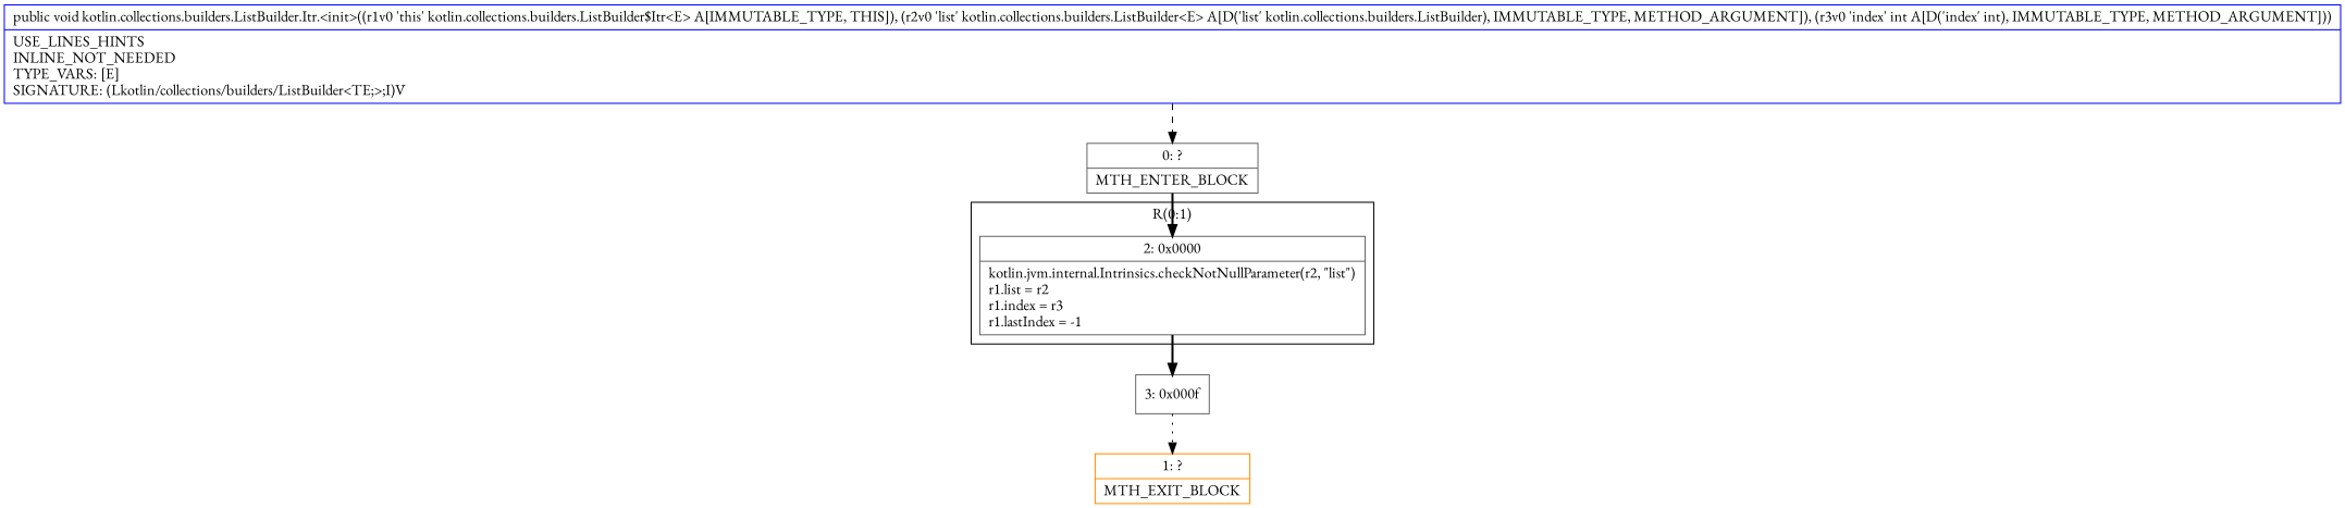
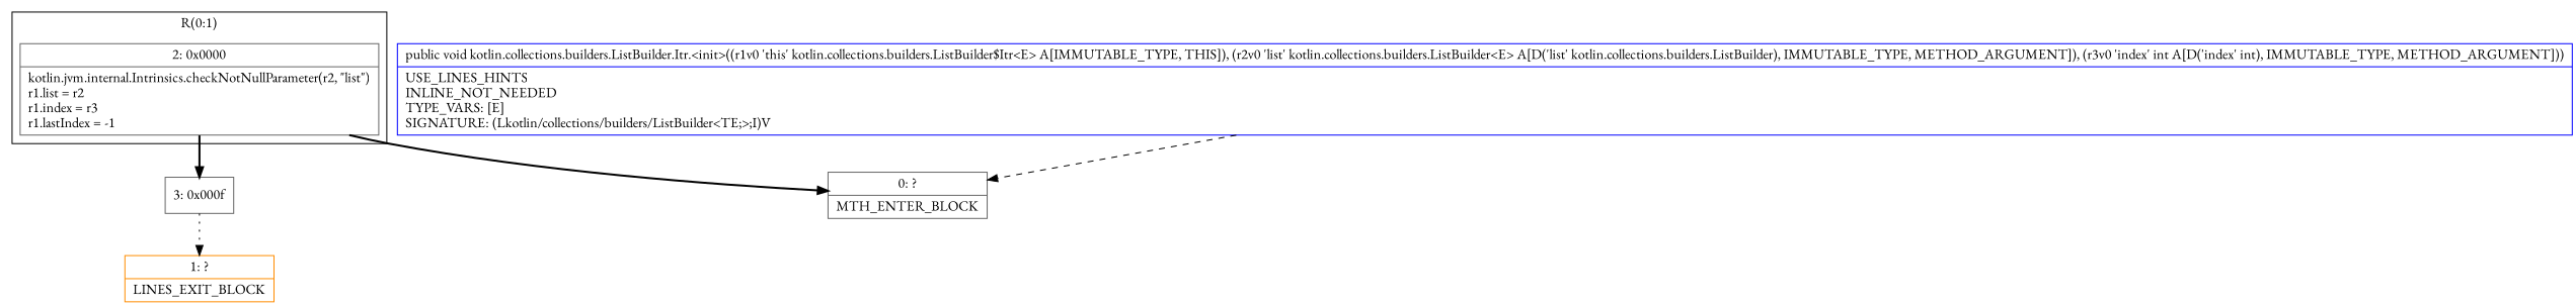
  digraph {
    fontname="EB Garamond"
    node [color=gray40 fontname="EB Garamond" shape=record]
    edge [fontname="EB Garamond" style=bold]
    n1 [label="{2\:\ 0x0000|kotlin.jvm.internal.Intrinsics.checkNotNullParameter(r2, \"list\")\lr1.list = r2\lr1.index = r3\lr1.lastIndex = \-1\l}"]
    n2 [label="{3\:\ 0x000f}"]
-   n3 [color=darkorange label="{1\:\ ?|MTH_EXIT_BLOCK\l}"]
+   n3 [color=darkorange label="{1\:\ ?|LINES_EXIT_BLOCK\l}"]
    n4 [label="{0\:\ ?|MTH_ENTER_BLOCK\l}"]
    n5 [color=blue label="{public void kotlin.collections.builders.ListBuilder.Itr.\<init\>((r1v0 'this' kotlin.collections.builders.ListBuilder$Itr\<E\> A[IMMUTABLE_TYPE, THIS]), (r2v0 'list' kotlin.collections.builders.ListBuilder\<E\> A[D('list' kotlin.collections.builders.ListBuilder), IMMUTABLE_TYPE, METHOD_ARGUMENT]), (r3v0 'index' int A[D('index' int), IMMUTABLE_TYPE, METHOD_ARGUMENT]))  | USE_LINES_HINTS\lINLINE_NOT_NEEDED\lTYPE_VARS: [E]\lSIGNATURE: (Lkotlin\/collections\/builders\/ListBuilder\<TE;\>;I)V\l}"]
    subgraph cluster_1 {
      label="R(0:1)"
      n1
    }
    n1 -> n2
    n2 -> n3 [style=dotted]
-   n4 -> n1
+   n1 -> n4
    n5 -> n4 [style=dashed]
  }
